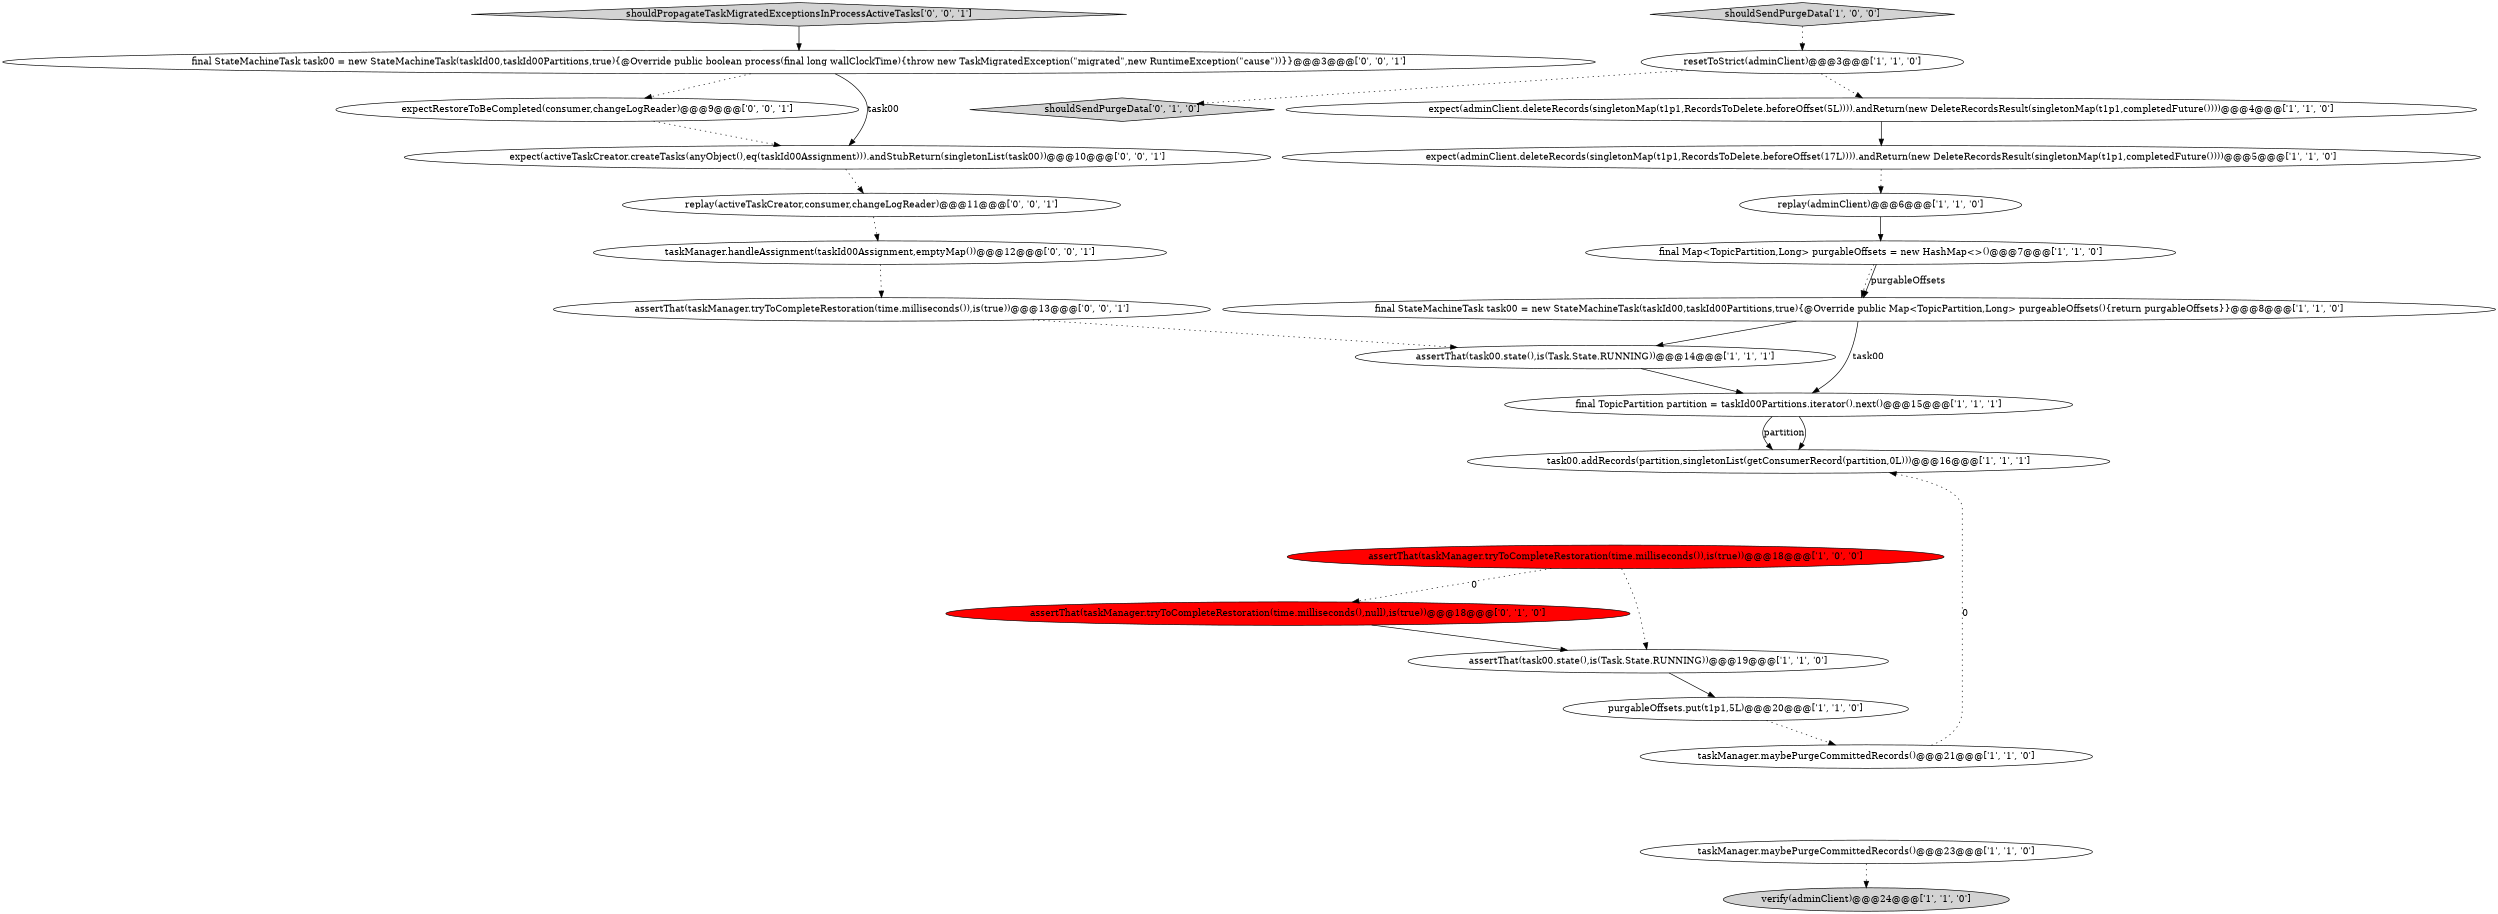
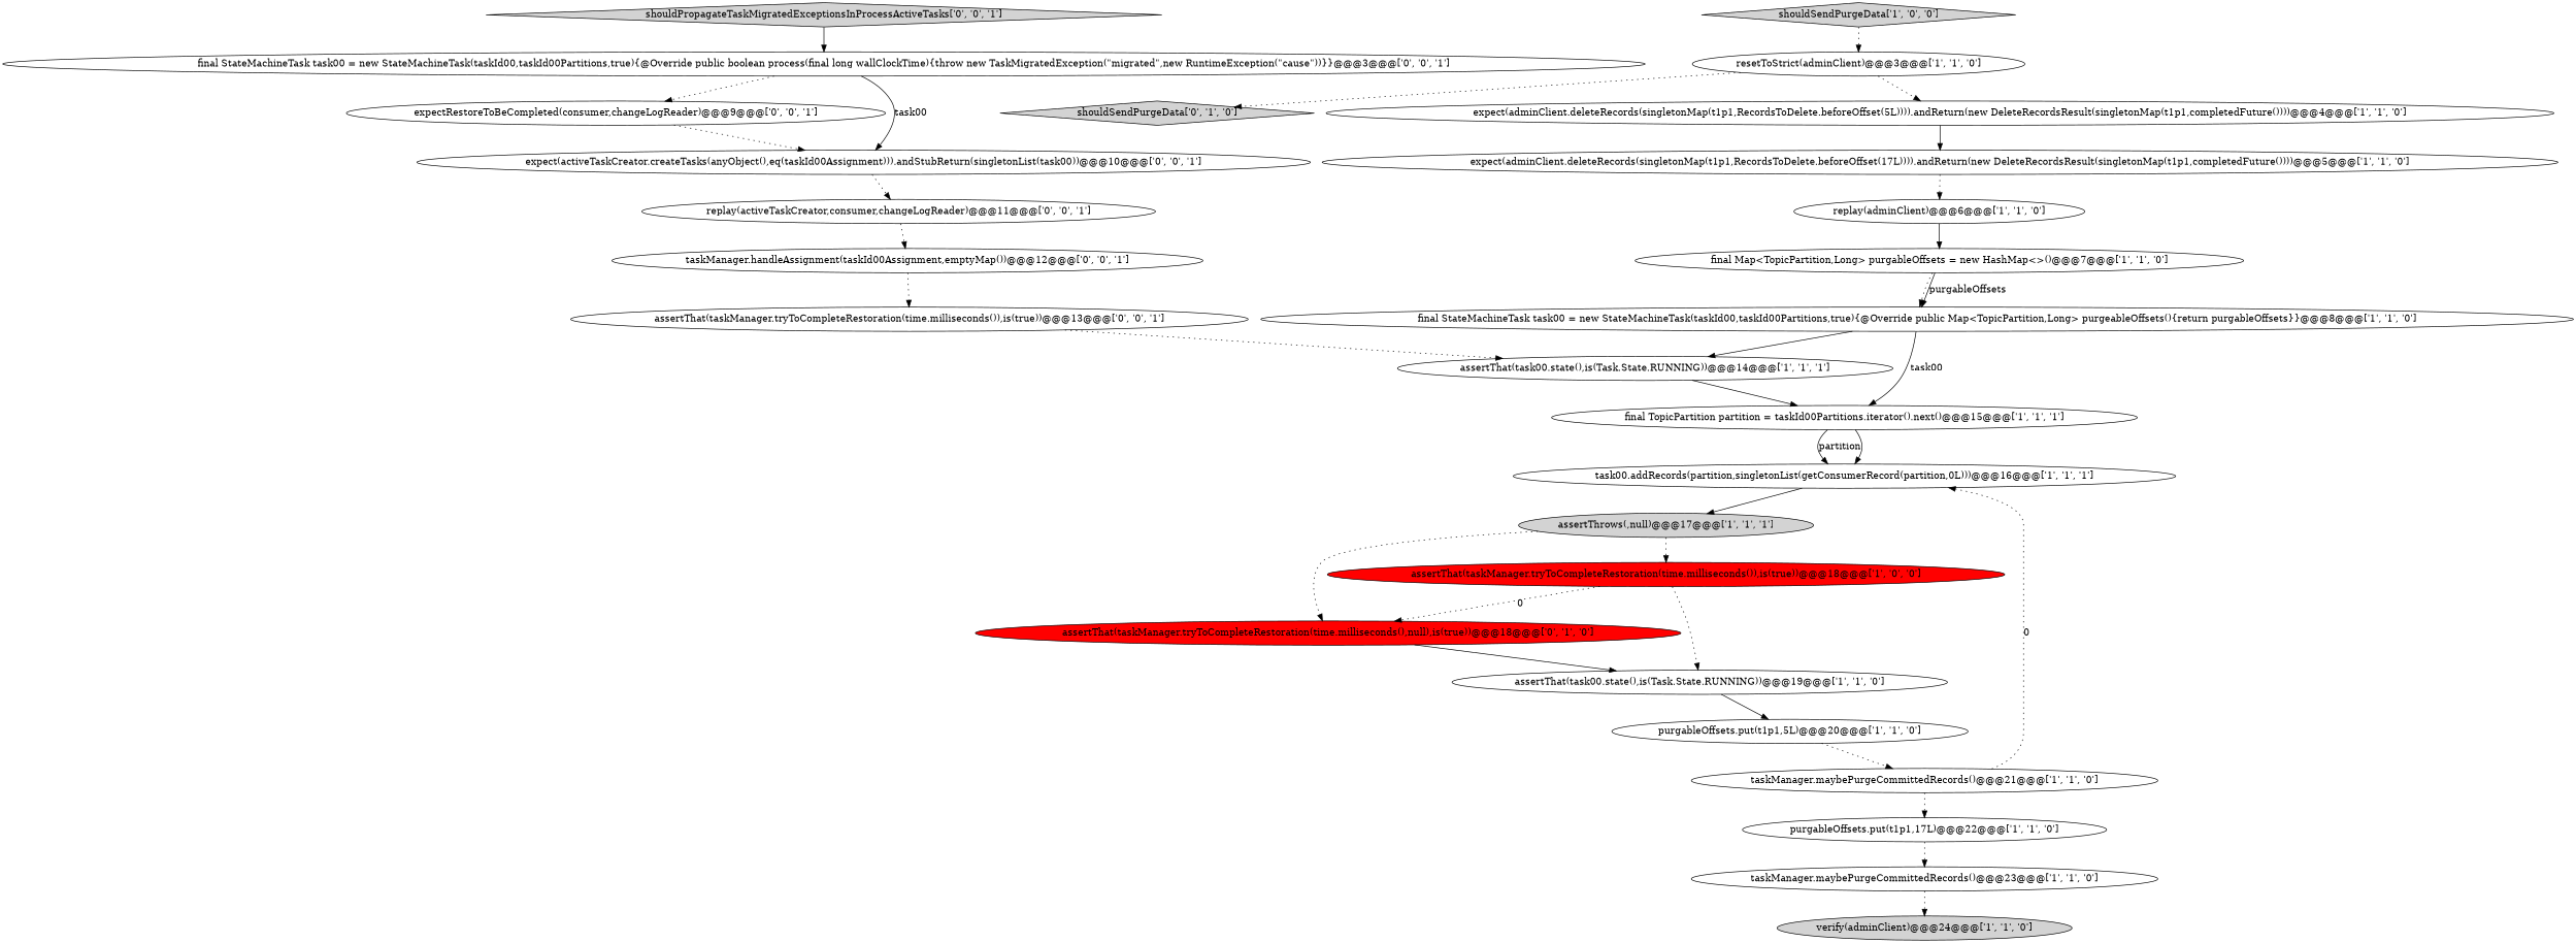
  digraph {
    node [fillcolor=white shape=ellipse style=filled]
    edge [style=dotted]
    n1 [fillcolor=lightgray label="shouldPropagateTaskMigratedExceptionsInProcessActiveTasks['0', '0', '1']" shape=diamond]
    n2 [label="final StateMachineTask task00 = new StateMachineTask(taskId00,taskId00Partitions,true){@Override public boolean process(final long wallClockTime){throw new TaskMigratedException(\"migrated\",new RuntimeException(\"cause\"))}}@@@3@@@['0', '0', '1']"]
    n3 [label="expectRestoreToBeCompleted(consumer,changeLogReader)@@@9@@@['0', '0', '1']"]
    n4 [label="expect(activeTaskCreator.createTasks(anyObject(),eq(taskId00Assignment))).andStubReturn(singletonList(task00))@@@10@@@['0', '0', '1']"]
+   n5 [label="purgableOffsets.put(t1p1,17L)@@@22@@@['1', '1', '0']"]
    n6 [label="taskManager.maybePurgeCommittedRecords()@@@23@@@['1', '1', '0']"]
    n7 [fillcolor=lightgray label="verify(adminClient)@@@24@@@['1', '1', '0']"]
    n8 [label="final Map<TopicPartition,Long> purgableOffsets = new HashMap<>()@@@7@@@['1', '1', '0']"]
    n9 [label="final StateMachineTask task00 = new StateMachineTask(taskId00,taskId00Partitions,true){@Override public Map<TopicPartition,Long> purgeableOffsets(){return purgableOffsets}}@@@8@@@['1', '1', '0']"]
    n10 [label="assertThat(task00.state(),is(Task.State.RUNNING))@@@14@@@['1', '1', '1']"]
    n11 [label="final TopicPartition partition = taskId00Partitions.iterator().next()@@@15@@@['1', '1', '1']"]
    n12 [label="task00.addRecords(partition,singletonList(getConsumerRecord(partition,0L)))@@@16@@@['1', '1', '1']"]
+   n13 [fillcolor=lightgray label="assertThrows(,null)@@@17@@@['1', '1', '1']"]
    n14 [fillcolor=red label="assertThat(taskManager.tryToCompleteRestoration(time.milliseconds(),null),is(true))@@@18@@@['0', '1', '0']"]
    n15 [fillcolor=red label="assertThat(taskManager.tryToCompleteRestoration(time.milliseconds()),is(true))@@@18@@@['1', '0', '0']"]
    n16 [fillcolor=lightgray label="shouldSendPurgeData['0', '1', '0']" shape=diamond]
    n17 [label="resetToStrict(adminClient)@@@3@@@['1', '1', '0']"]
    n18 [label="expect(adminClient.deleteRecords(singletonMap(t1p1,RecordsToDelete.beforeOffset(5L)))).andReturn(new DeleteRecordsResult(singletonMap(t1p1,completedFuture())))@@@4@@@['1', '1', '0']"]
    n19 [fillcolor=lightgray label="shouldSendPurgeData['1', '0', '0']" shape=diamond]
    n20 [label="taskManager.handleAssignment(taskId00Assignment,emptyMap())@@@12@@@['0', '0', '1']"]
    n21 [label="assertThat(taskManager.tryToCompleteRestoration(time.milliseconds()),is(true))@@@13@@@['0', '0', '1']"]
    n22 [label="replay(activeTaskCreator,consumer,changeLogReader)@@@11@@@['0', '0', '1']"]
    n23 [label="assertThat(task00.state(),is(Task.State.RUNNING))@@@19@@@['1', '1', '0']"]
    n24 [label="expect(adminClient.deleteRecords(singletonMap(t1p1,RecordsToDelete.beforeOffset(17L)))).andReturn(new DeleteRecordsResult(singletonMap(t1p1,completedFuture())))@@@5@@@['1', '1', '0']"]
    n25 [label="replay(adminClient)@@@6@@@['1', '1', '0']"]
    n26 [label="taskManager.maybePurgeCommittedRecords()@@@21@@@['1', '1', '0']"]
    n27 [label="purgableOffsets.put(t1p1,5L)@@@20@@@['1', '1', '0']"]
    n1 -> n2 [style=solid]
    n2 -> n3
    n2 -> n4 [label=task00 style=solid]
    n3 -> n4
    n4 -> n22
+   n5 -> n6
    n6 -> n7
    n8 -> n9
    n8 -> n9 [label=purgableOffsets style=solid]
    n9 -> n10 [style=solid]
    n9 -> n11 [label=task00 style=solid]
    n10 -> n11 [style=solid]
    n11 -> n12 [label=partition style=solid]
    n11 -> n12 [style=solid]
+   n12 -> n13 [style=solid]
+   n13 -> n14
+   n13 -> n15
    n14 -> n23 [style=solid]
    n15 -> n14 [label=0]
    n15 -> n23
    n17 -> n16
    n17 -> n18
    n18 -> n24 [style=solid]
    n19 -> n17
    n20 -> n21
    n21 -> n10
    n22 -> n20
    n23 -> n27 [style=solid]
    n24 -> n25
    n25 -> n8 [style=solid]
+   n26 -> n5
    n26 -> n12 [label=0]
    n27 -> n26
  }
